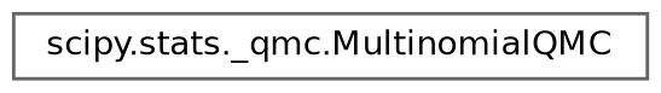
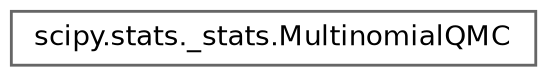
  digraph {
    rankdir=LR
-   n1 [color=grey40 fillcolor=white fontname=Helvetica fontsize=10 height=0.2 label="scipy.stats._qmc.MultinomialQMC" shape=box style=filled width=0.4]
+   n1 [color=grey40 fillcolor=white fontname=Helvetica fontsize=10 height=0.2 label="scipy.stats._stats.MultinomialQMC" shape=box style=filled width=0.4]
  }
